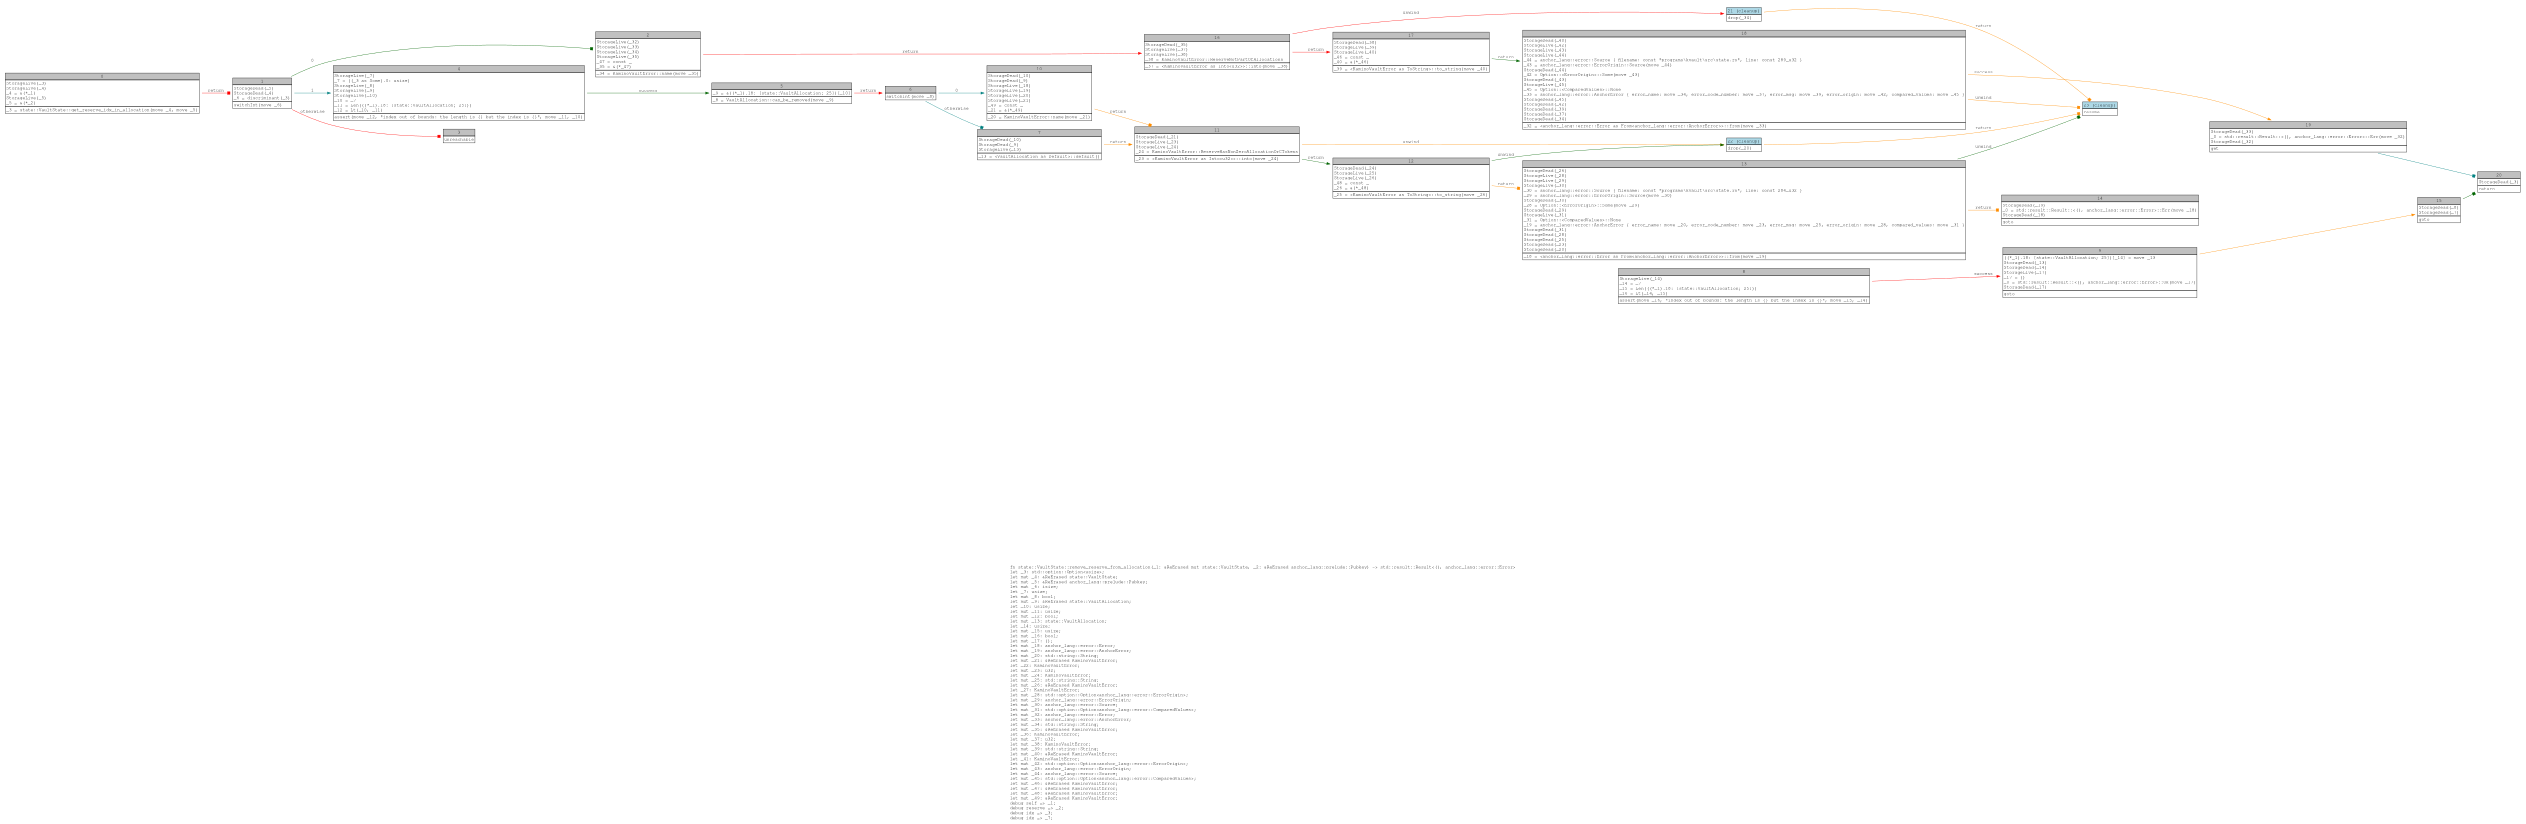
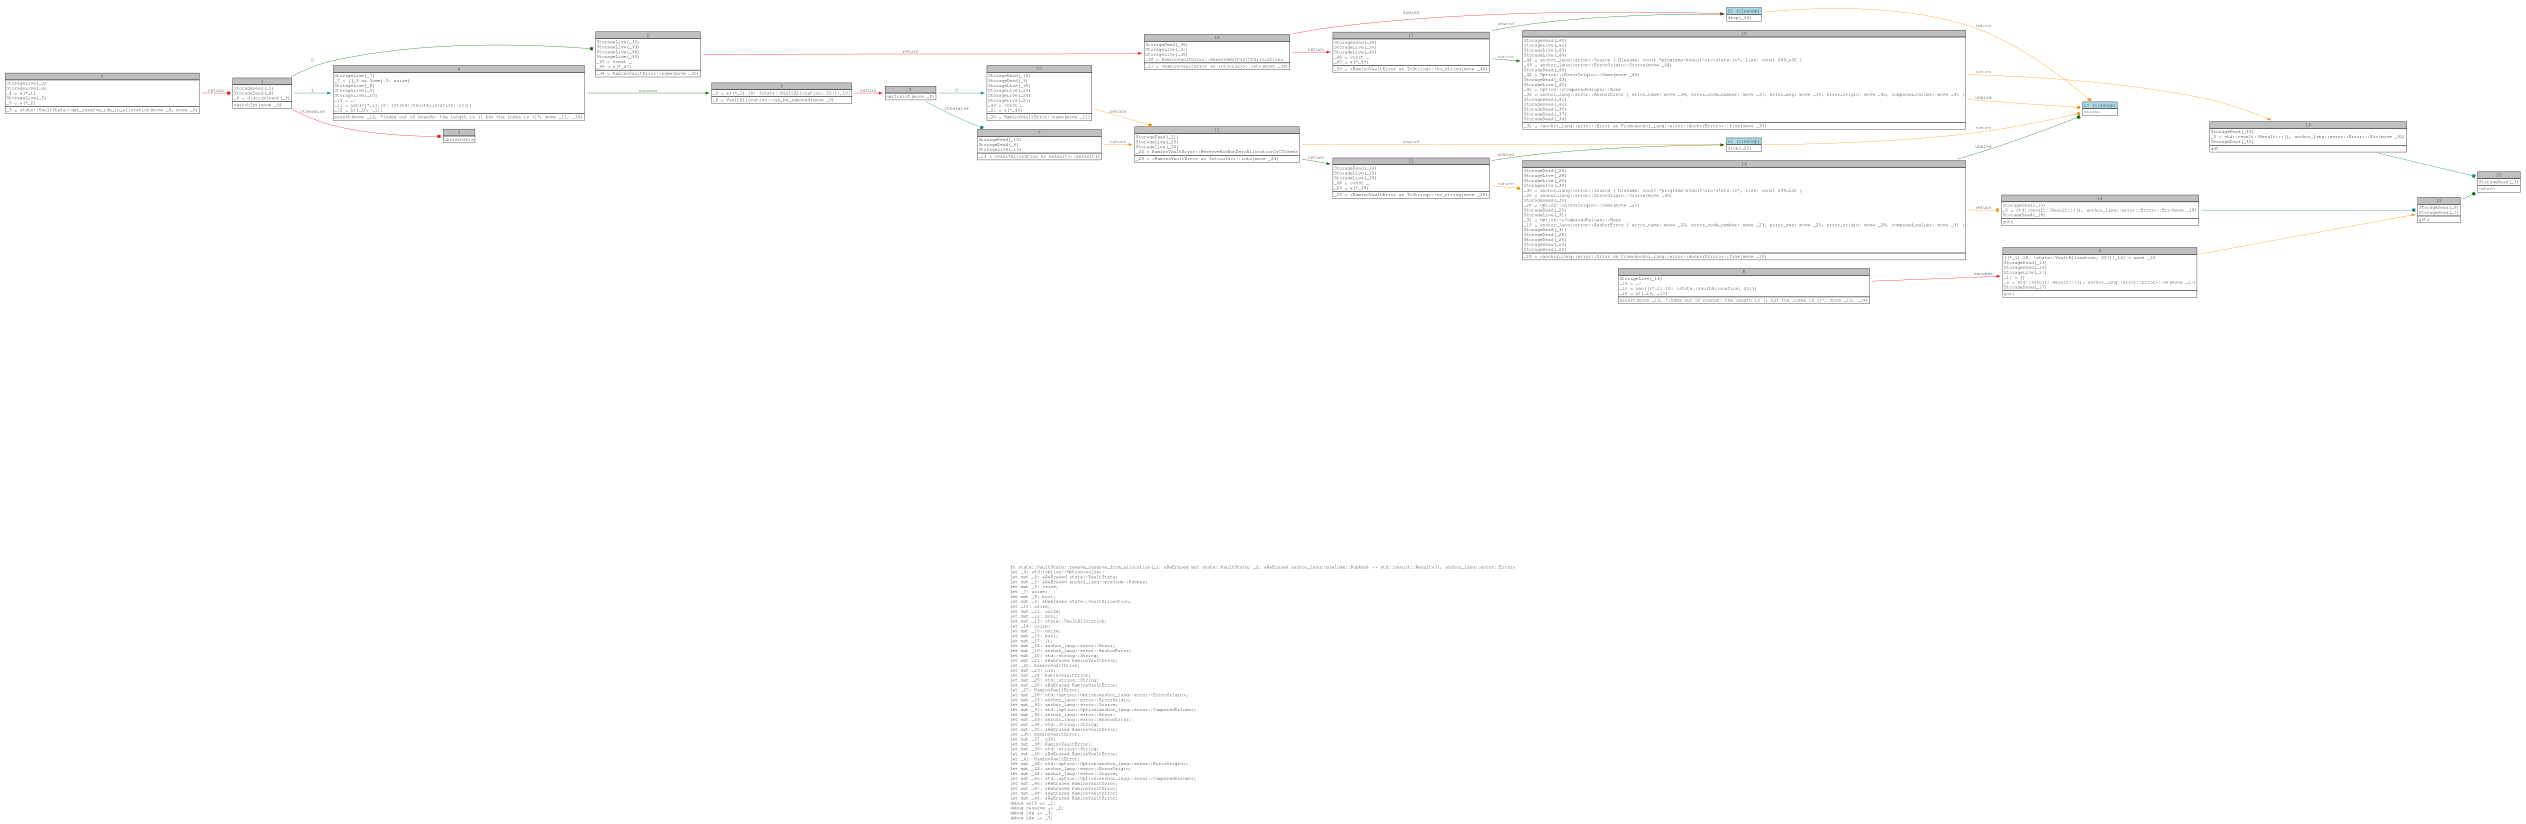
  digraph {
    fontname="Courier, monospace"
    label=<fn state::VaultState::remove_reserve_from_allocation(_1: &amp;ReErased mut state::VaultState, _2: &amp;ReErased anchor_lang::prelude::Pubkey) -&gt; std::result::Result&lt;(), anchor_lang::error::Error&gt;<br align="left"/>let _3: std::option::Option&lt;usize&gt;;<br align="left"/>let mut _4: &amp;ReErased state::VaultState;<br align="left"/>let mut _5: &amp;ReErased anchor_lang::prelude::Pubkey;<br align="left"/>let mut _6: isize;<br align="left"/>let _7: usize;<br align="left"/>let mut _8: bool;<br align="left"/>let mut _9: &amp;ReErased state::VaultAllocation;<br align="left"/>let _10: usize;<br align="left"/>let mut _11: usize;<br align="left"/>let mut _12: bool;<br align="left"/>let mut _13: state::VaultAllocation;<br align="left"/>let _14: usize;<br align="left"/>let mut _15: usize;<br align="left"/>let mut _16: bool;<br align="left"/>let mut _17: ();<br align="left"/>let mut _18: anchor_lang::error::Error;<br align="left"/>let mut _19: anchor_lang::error::AnchorError;<br align="left"/>let mut _20: std::string::String;<br align="left"/>let mut _21: &amp;ReErased KaminoVaultError;<br align="left"/>let _22: KaminoVaultError;<br align="left"/>let mut _23: u32;<br align="left"/>let mut _24: KaminoVaultError;<br align="left"/>let mut _25: std::string::String;<br align="left"/>let mut _26: &amp;ReErased KaminoVaultError;<br align="left"/>let _27: KaminoVaultError;<br align="left"/>let mut _28: std::option::Option&lt;anchor_lang::error::ErrorOrigin&gt;;<br align="left"/>let mut _29: anchor_lang::error::ErrorOrigin;<br align="left"/>let mut _30: anchor_lang::error::Source;<br align="left"/>let mut _31: std::option::Option&lt;anchor_lang::error::ComparedValues&gt;;<br align="left"/>let mut _32: anchor_lang::error::Error;<br align="left"/>let mut _33: anchor_lang::error::AnchorError;<br align="left"/>let mut _34: std::string::String;<br align="left"/>let mut _35: &amp;ReErased KaminoVaultError;<br align="left"/>let _36: KaminoVaultError;<br align="left"/>let mut _37: u32;<br align="left"/>let mut _38: KaminoVaultError;<br align="left"/>let mut _39: std::string::String;<br align="left"/>let mut _40: &amp;ReErased KaminoVaultError;<br align="left"/>let _41: KaminoVaultError;<br align="left"/>let mut _42: std::option::Option&lt;anchor_lang::error::ErrorOrigin&gt;;<br align="left"/>let mut _43: anchor_lang::error::ErrorOrigin;<br align="left"/>let mut _44: anchor_lang::error::Source;<br align="left"/>let mut _45: std::option::Option&lt;anchor_lang::error::ComparedValues&gt;;<br align="left"/>let mut _46: &amp;ReErased KaminoVaultError;<br align="left"/>let mut _47: &amp;ReErased KaminoVaultError;<br align="left"/>let mut _48: &amp;ReErased KaminoVaultError;<br align="left"/>let mut _49: &amp;ReErased KaminoVaultError;<br align="left"/>debug self =&gt; _1;<br align="left"/>debug reserve =&gt; _2;<br align="left"/>debug idx =&gt; _3;<br align="left"/>debug idx =&gt; _7;<br align="left"/>>
    rankdir=LR
    node [fontname="Courier, monospace" shape=none]
    edge [arrowhead=normal color=darkorange fontname="Courier, monospace"]
    n1 [label=<<table border="0" cellborder="1" cellspacing="0"><tr><td bgcolor="gray" align="center" colspan="1">0</td></tr><tr><td align="left" balign="left">StorageLive(_3)<br/>StorageLive(_4)<br/>_4 = &amp;(*_1)<br/>StorageLive(_5)<br/>_5 = &amp;(*_2)<br/></td></tr><tr><td align="left">_3 = state::VaultState::get_reserve_idx_in_allocation(move _4, move _5)</td></tr></table>>]
    n2 [label=<<table border="0" cellborder="1" cellspacing="0"><tr><td bgcolor="gray" align="center" colspan="1">1</td></tr><tr><td align="left" balign="left">StorageDead(_5)<br/>StorageDead(_4)<br/>_6 = discriminant(_3)<br/></td></tr><tr><td align="left">switchInt(move _6)</td></tr></table>>]
    n3 [label=<<table border="0" cellborder="1" cellspacing="0"><tr><td bgcolor="gray" align="center" colspan="1">2</td></tr><tr><td align="left" balign="left">StorageLive(_32)<br/>StorageLive(_33)<br/>StorageLive(_34)<br/>StorageLive(_35)<br/>_47 = const _<br/>_35 = &amp;(*_47)<br/></td></tr><tr><td align="left">_34 = KaminoVaultError::name(move _35)</td></tr></table>>]
    n4 [label=<<table border="0" cellborder="1" cellspacing="0"><tr><td bgcolor="gray" align="center" colspan="1">3</td></tr><tr><td align="left">unreachable</td></tr></table>>]
    n5 [label=<<table border="0" cellborder="1" cellspacing="0"><tr><td bgcolor="gray" align="center" colspan="1">4</td></tr><tr><td align="left" balign="left">StorageLive(_7)<br/>_7 = ((_3 as Some).0: usize)<br/>StorageLive(_8)<br/>StorageLive(_9)<br/>StorageLive(_10)<br/>_10 = _7<br/>_11 = Len(((*_1).18: [state::VaultAllocation; 25]))<br/>_12 = Lt(_10, _11)<br/></td></tr><tr><td align="left">assert(move _12, &quot;index out of bounds: the length is {} but the index is {}&quot;, move _11, _10)</td></tr></table>>]
    n6 [label=<<table border="0" cellborder="1" cellspacing="0"><tr><td bgcolor="gray" align="center" colspan="1">16</td></tr><tr><td align="left" balign="left">StorageDead(_35)<br/>StorageLive(_37)<br/>StorageLive(_38)<br/>_38 = KaminoVaultError::ReserveNotPartOfAllocations<br/></td></tr><tr><td align="left">_37 = &lt;KaminoVaultError as Into&lt;u32&gt;&gt;::into(move _38)</td></tr></table>>]
    n7 [label=<<table border="0" cellborder="1" cellspacing="0"><tr><td bgcolor="gray" align="center" colspan="1">5</td></tr><tr><td align="left" balign="left">_9 = &amp;((*_1).18: [state::VaultAllocation; 25])[_10]<br/></td></tr><tr><td align="left">_8 = VaultAllocation::can_be_removed(move _9)</td></tr></table>>]
    n8 [label=<<table border="0" cellborder="1" cellspacing="0"><tr><td bgcolor="gray" align="center" colspan="1">17</td></tr><tr><td align="left" balign="left">StorageDead(_38)<br/>StorageLive(_39)<br/>StorageLive(_40)<br/>_46 = const _<br/>_40 = &amp;(*_46)<br/></td></tr><tr><td align="left">_39 = &lt;KaminoVaultError as ToString&gt;::to_string(move _40)</td></tr></table>>]
    n9 [label=<<table border="0" cellborder="1" cellspacing="0"><tr><td bgcolor="lightblue" align="center" colspan="1">21 (cleanup)</td></tr><tr><td align="left">drop(_34)</td></tr></table>>]
    n10 [label=<<table border="0" cellborder="1" cellspacing="0"><tr><td bgcolor="gray" align="center" colspan="1">6</td></tr><tr><td align="left">switchInt(move _8)</td></tr></table>>]
    n11 [label=<<table border="0" cellborder="1" cellspacing="0"><tr><td bgcolor="gray" align="center" colspan="1">7</td></tr><tr><td align="left" balign="left">StorageDead(_10)<br/>StorageDead(_9)<br/>StorageLive(_13)<br/></td></tr><tr><td align="left">_13 = &lt;VaultAllocation as Default&gt;::default()</td></tr></table>>]
    n12 [label=<<table border="0" cellborder="1" cellspacing="0"><tr><td bgcolor="gray" align="center" colspan="1">10</td></tr><tr><td align="left" balign="left">StorageDead(_10)<br/>StorageDead(_9)<br/>StorageLive(_18)<br/>StorageLive(_19)<br/>StorageLive(_20)<br/>StorageLive(_21)<br/>_49 = const _<br/>_21 = &amp;(*_49)<br/></td></tr><tr><td align="left">_20 = KaminoVaultError::name(move _21)</td></tr></table>>]
    n13 [label=<<table border="0" cellborder="1" cellspacing="0"><tr><td bgcolor="gray" align="center" colspan="1">11</td></tr><tr><td align="left" balign="left">StorageDead(_21)<br/>StorageLive(_23)<br/>StorageLive(_24)<br/>_24 = KaminoVaultError::ReserveHasNonZeroAllocationOrCTokens<br/></td></tr><tr><td align="left">_23 = &lt;KaminoVaultError as Into&lt;u32&gt;&gt;::into(move _24)</td></tr></table>>]
    n14 [label=<<table border="0" cellborder="1" cellspacing="0"><tr><td bgcolor="gray" align="center" colspan="1">8</td></tr><tr><td align="left" balign="left">StorageLive(_14)<br/>_14 = _7<br/>_15 = Len(((*_1).18: [state::VaultAllocation; 25]))<br/>_16 = Lt(_14, _15)<br/></td></tr><tr><td align="left">assert(move _16, &quot;index out of bounds: the length is {} but the index is {}&quot;, move _15, _14)</td></tr></table>>]
    n15 [label=<<table border="0" cellborder="1" cellspacing="0"><tr><td bgcolor="gray" align="center" colspan="1">9</td></tr><tr><td align="left" balign="left">((*_1).18: [state::VaultAllocation; 25])[_14] = move _13<br/>StorageDead(_13)<br/>StorageDead(_14)<br/>StorageLive(_17)<br/>_17 = ()<br/>_0 = std::result::Result::&lt;(), anchor_lang::error::Error&gt;::Ok(move _17)<br/>StorageDead(_17)<br/></td></tr><tr><td align="left">goto</td></tr></table>>]
    n16 [label=<<table border="0" cellborder="1" cellspacing="0"><tr><td bgcolor="gray" align="center" colspan="1">15</td></tr><tr><td align="left" balign="left">StorageDead(_8)<br/>StorageDead(_7)<br/></td></tr><tr><td align="left">goto</td></tr></table>>]
    n17 [label=<<table border="0" cellborder="1" cellspacing="0"><tr><td bgcolor="gray" align="center" colspan="1">20</td></tr><tr><td align="left" balign="left">StorageDead(_3)<br/></td></tr><tr><td align="left">return</td></tr></table>>]
    n18 [label=<<table border="0" cellborder="1" cellspacing="0"><tr><td bgcolor="gray" align="center" colspan="1">12</td></tr><tr><td align="left" balign="left">StorageDead(_24)<br/>StorageLive(_25)<br/>StorageLive(_26)<br/>_48 = const _<br/>_26 = &amp;(*_48)<br/></td></tr><tr><td align="left">_25 = &lt;KaminoVaultError as ToString&gt;::to_string(move _26)</td></tr></table>>]
    n19 [label=<<table border="0" cellborder="1" cellspacing="0"><tr><td bgcolor="lightblue" align="center" colspan="1">22 (cleanup)</td></tr><tr><td align="left">drop(_20)</td></tr></table>>]
    n20 [label=<<table border="0" cellborder="1" cellspacing="0"><tr><td bgcolor="gray" align="center" colspan="1">13</td></tr><tr><td align="left" balign="left">StorageDead(_26)<br/>StorageLive(_28)<br/>StorageLive(_29)<br/>StorageLive(_30)<br/>_30 = anchor_lang::error::Source { filename: const &quot;programs\\kvault\\src\\state.rs&quot;, line: const 284_u32 }<br/>_29 = anchor_lang::error::ErrorOrigin::Source(move _30)<br/>StorageDead(_30)<br/>_28 = Option::&lt;ErrorOrigin&gt;::Some(move _29)<br/>StorageDead(_29)<br/>StorageLive(_31)<br/>_31 = Option::&lt;ComparedValues&gt;::None<br/>_19 = anchor_lang::error::AnchorError { error_name: move _20, error_code_number: move _23, error_msg: move _25, error_origin: move _28, compared_values: move _31 }<br/>StorageDead(_31)<br/>StorageDead(_28)<br/>StorageDead(_25)<br/>StorageDead(_23)<br/>StorageDead(_20)<br/></td></tr><tr><td align="left">_18 = &lt;anchor_lang::error::Error as From&lt;anchor_lang::error::AnchorError&gt;&gt;::from(move _19)</td></tr></table>>]
    n21 [label=<<table border="0" cellborder="1" cellspacing="0"><tr><td bgcolor="lightblue" align="center" colspan="1">23 (cleanup)</td></tr><tr><td align="left">resume</td></tr></table>>]
    n22 [label=<<table border="0" cellborder="1" cellspacing="0"><tr><td bgcolor="gray" align="center" colspan="1">14</td></tr><tr><td align="left" balign="left">StorageDead(_19)<br/>_0 = std::result::Result::&lt;(), anchor_lang::error::Error&gt;::Err(move _18)<br/>StorageDead(_18)<br/></td></tr><tr><td align="left">goto</td></tr></table>>]
    n23 [label=<<table border="0" cellborder="1" cellspacing="0"><tr><td bgcolor="gray" align="center" colspan="1">18</td></tr><tr><td align="left" balign="left">StorageDead(_40)<br/>StorageLive(_42)<br/>StorageLive(_43)<br/>StorageLive(_44)<br/>_44 = anchor_lang::error::Source { filename: const &quot;programs\\kvault\\src\\state.rs&quot;, line: const 289_u32 }<br/>_43 = anchor_lang::error::ErrorOrigin::Source(move _44)<br/>StorageDead(_44)<br/>_42 = Option::&lt;ErrorOrigin&gt;::Some(move _43)<br/>StorageDead(_43)<br/>StorageLive(_45)<br/>_45 = Option::&lt;ComparedValues&gt;::None<br/>_33 = anchor_lang::error::AnchorError { error_name: move _34, error_code_number: move _37, error_msg: move _39, error_origin: move _42, compared_values: move _45 }<br/>StorageDead(_45)<br/>StorageDead(_42)<br/>StorageDead(_39)<br/>StorageDead(_37)<br/>StorageDead(_34)<br/></td></tr><tr><td align="left">_32 = &lt;anchor_lang::error::Error as From&lt;anchor_lang::error::AnchorError&gt;&gt;::from(move _33)</td></tr></table>>]
    n24 [label=<<table border="0" cellborder="1" cellspacing="0"><tr><td bgcolor="gray" align="center" colspan="1">19</td></tr><tr><td align="left" balign="left">StorageDead(_33)<br/>_0 = std::result::Result::&lt;(), anchor_lang::error::Error&gt;::Err(move _32)<br/>StorageDead(_32)<br/></td></tr><tr><td align="left">get</td></tr></table>>]
    n1 -> n2 [arrowhead=box color=red label=return]
    n2 -> n3 [arrowhead=box color=darkgreen label=0]
    n2 -> n4 [arrowhead=box color=red label=otherwise]
    n2 -> n5 [color=teal label=1]
    n3 -> n6 [color=red label=return]
    n5 -> n7 [color=darkgreen label=success]
    n6 -> n8 [color=red label=return]
    n6 -> n9 [color=red label=unwind]
    n7 -> n10 [color=red label=return]
+   n8 -> n9 [color=darkgreen label=unwind]
    n8 -> n23 [color=darkgreen label=return]
    n9 -> n21 [arrowhead=box label=return]
    n10 -> n11 [arrowhead=box color=teal label=otherwise]
    n10 -> n12 [color=teal label=0]
    n11 -> n13 [label=return]
    n12 -> n13 [arrowhead=box label=return]
    n13 -> n18 [color=darkgreen label=return]
    n13 -> n19 [label=unwind]
    n14 -> n15 [color=red label=success]
    n15 -> n16
    n16 -> n17 [arrowhead=box color=darkgreen]
    n18 -> n19 [color=darkgreen label=unwind]
    n18 -> n20 [arrowhead=box label=return]
    n19 -> n21 [arrowhead=box label=return]
    n20 -> n21 [arrowhead=box color=darkgreen label=unwind]
    n20 -> n22 [arrowhead=box label=return]
+   n22 -> n16 [arrowhead=box color=teal]
    n23 -> n21 [arrowhead=box label=unwind]
-   n23 -> n24 [label=success]
+   n23 -> n24 [label=return]
    n24 -> n17 [arrowhead=box color=teal]
  }
